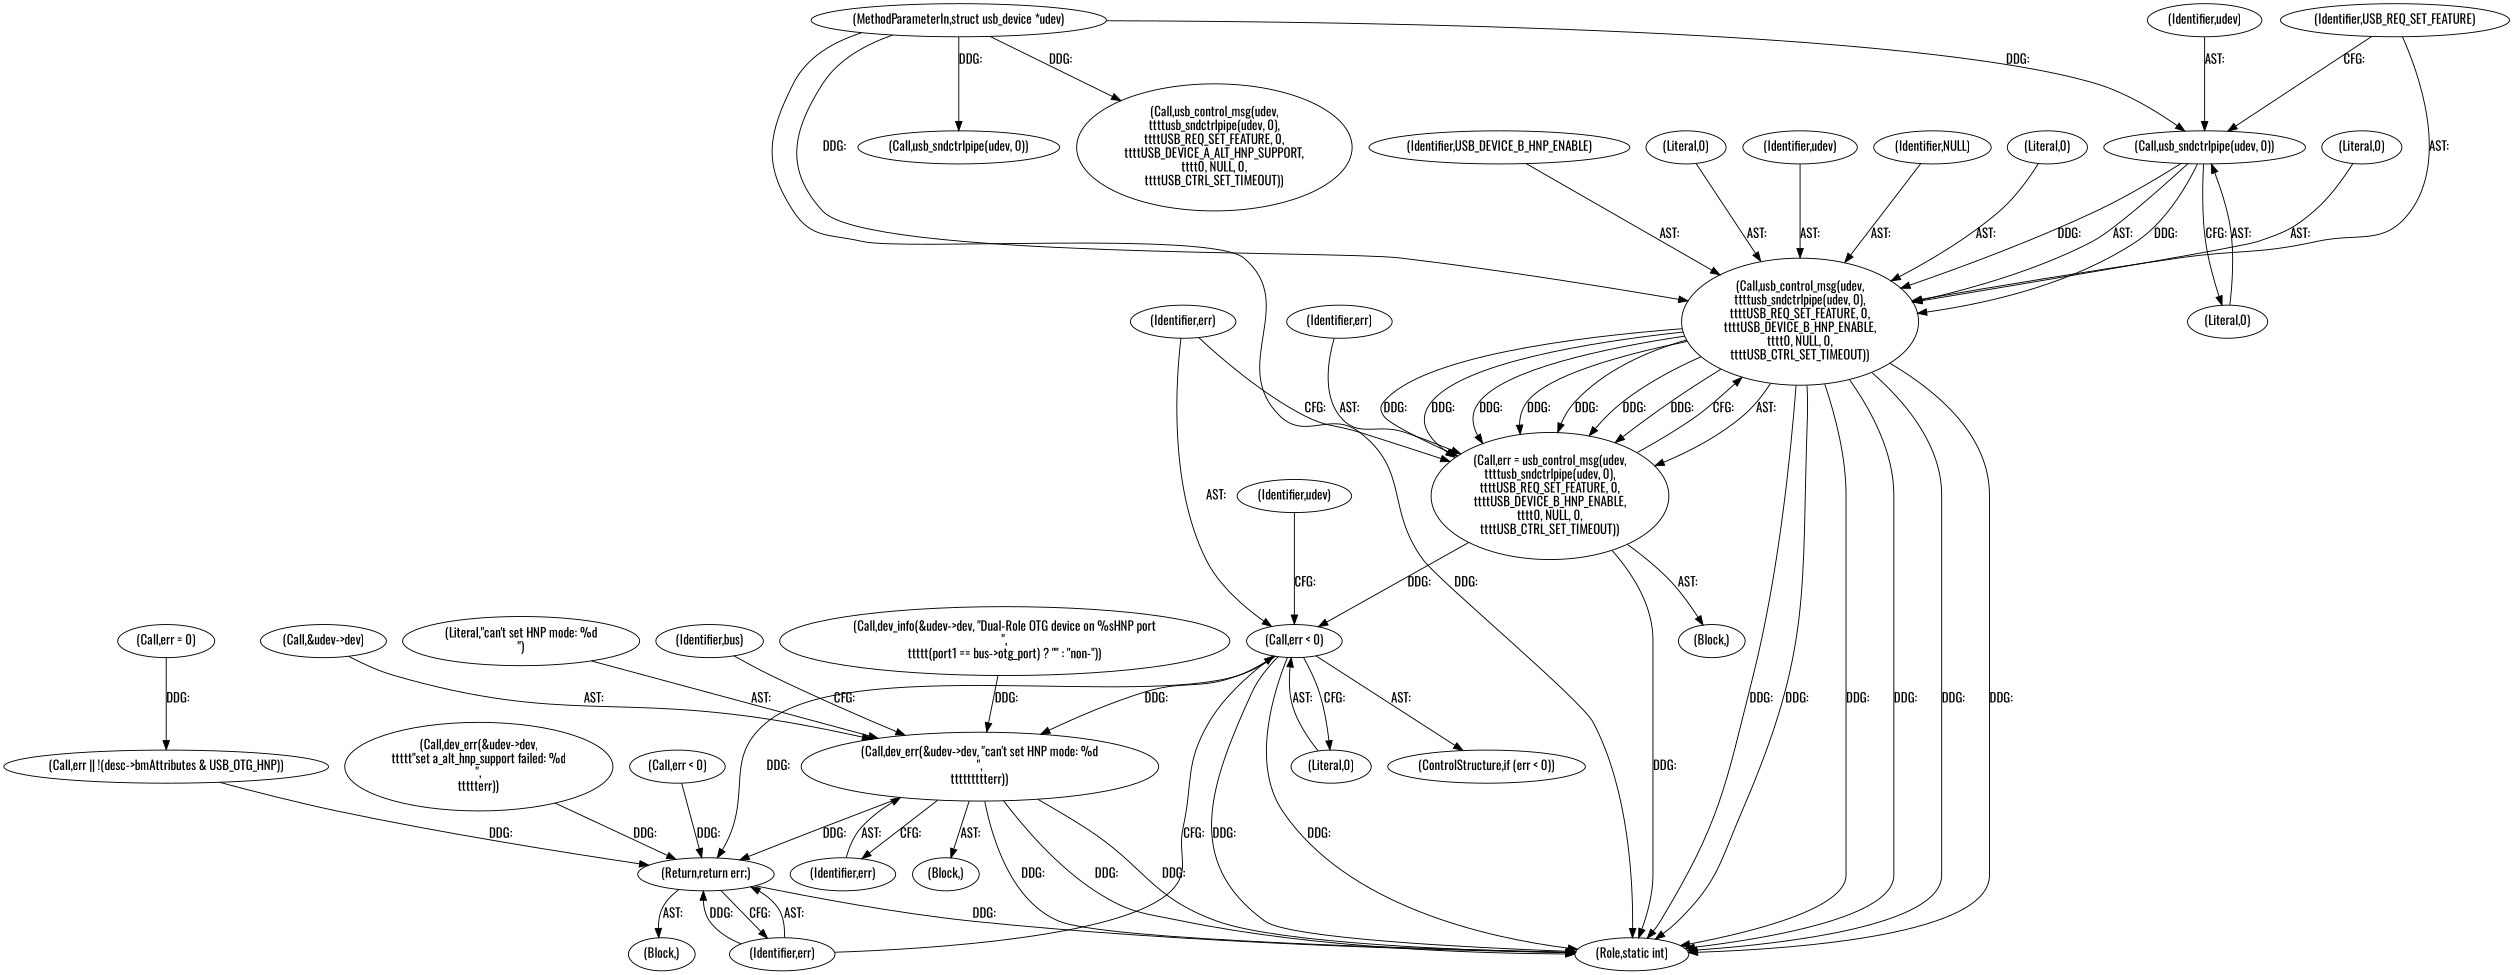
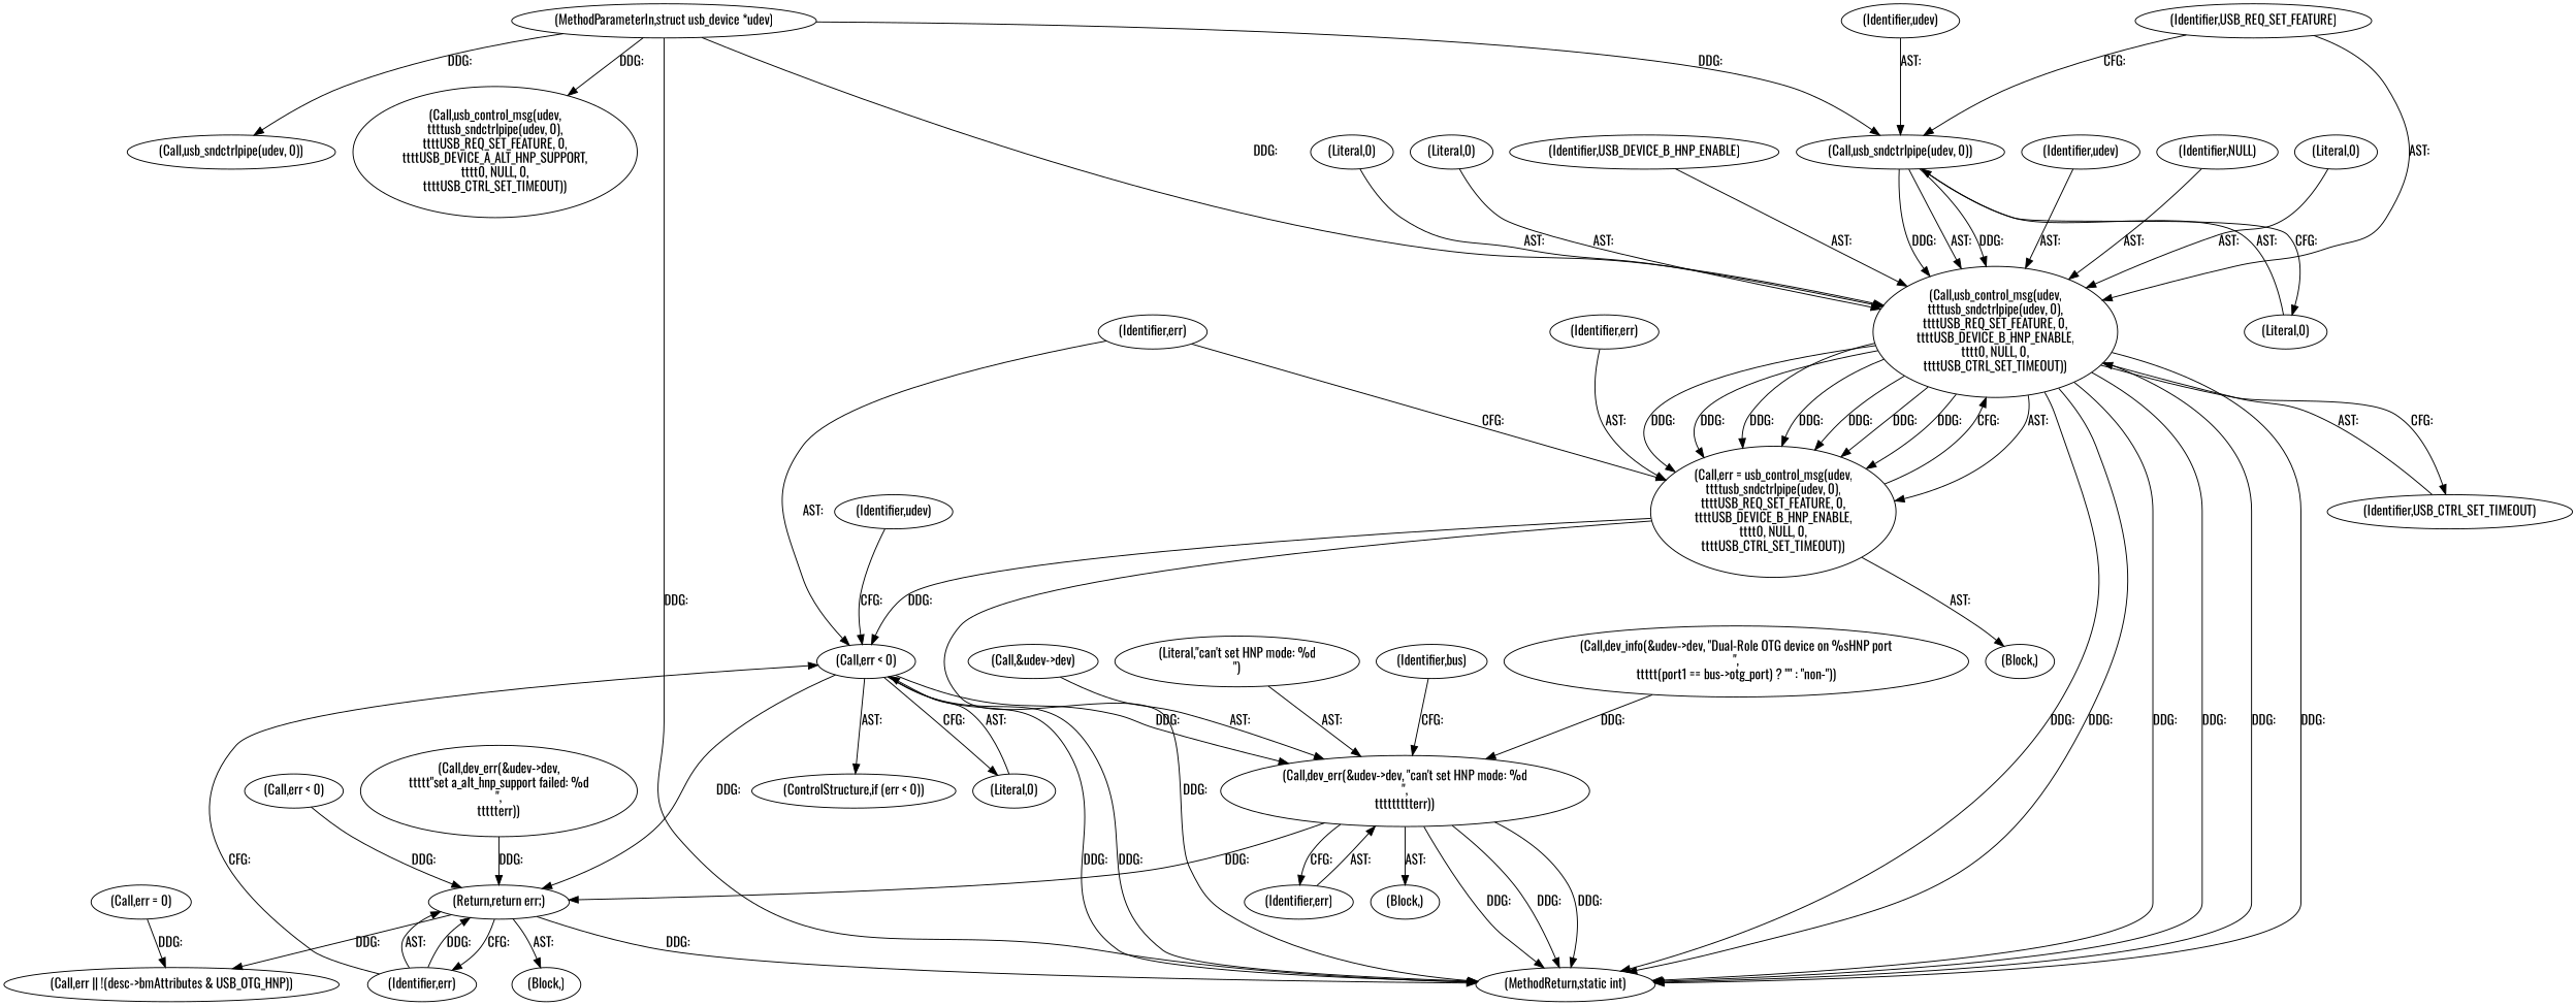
  digraph {
    fontname=Oswald
    node [fontname=Oswald]
    edge [fontname=Oswald]
    n1 [label="(Call,usb_sndctrlpipe(udev, 0))"]
    n2 [label="(Call,usb_control_msg(udev,\n\t\t\t\tusb_sndctrlpipe(udev, 0),\n\t\t\t\tUSB_REQ_SET_FEATURE, 0,\n\t\t\t\tUSB_DEVICE_B_HNP_ENABLE,\n\t\t\t\t0, NULL, 0,\n\t\t\t\tUSB_CTRL_SET_TIMEOUT))"]
    n3 [label="(Literal,0)"]
-   n4 [label="(Role,static int)"]
+   n4 [label="(MethodReturn,static int)"]
    n5 [label="(Call,err = usb_control_msg(udev,\n\t\t\t\tusb_sndctrlpipe(udev, 0),\n\t\t\t\tUSB_REQ_SET_FEATURE, 0,\n\t\t\t\tUSB_DEVICE_B_HNP_ENABLE,\n\t\t\t\t0, NULL, 0,\n\t\t\t\tUSB_CTRL_SET_TIMEOUT))"]
+   n6 [label="(Identifier,USB_CTRL_SET_TIMEOUT)"]
    n7 [label="(MethodParameterIn,struct usb_device *udev)"]
    n8 [label="(Call,usb_sndctrlpipe(udev, 0))"]
    n9 [label="(Call,usb_control_msg(udev,\n\t\t\t\tusb_sndctrlpipe(udev, 0),\n\t\t\t\tUSB_REQ_SET_FEATURE, 0,\n\t\t\t\tUSB_DEVICE_A_ALT_HNP_SUPPORT,\n\t\t\t\t0, NULL, 0,\n\t\t\t\tUSB_CTRL_SET_TIMEOUT))"]
    n10 [label="(Call,err < 0)"]
    n11 [label="(Block,)"]
    n12 [label="(Call,dev_err(&udev->dev, \"can't set HNP mode: %d\n\",\n\t\t\t\t\t\t\t\t\terr))"]
    n13 [label="(Return,return err;)"]
    n14 [label="(ControlStructure,if (err < 0))"]
    n15 [label="(Literal,0)"]
    n16 [label="(Identifier,err)"]
    n17 [label="(Block,)"]
    n18 [label="(Block,)"]
    n19 [label="(Identifier,err)"]
    n20 [label="(Identifier,err)"]
    n21 [label="(Call,err < 0)"]
    n22 [label="(Literal,0)"]
    n23 [label="(Literal,0)"]
    n24 [label="(Call,dev_info(&udev->dev, \"Dual-Role OTG device on %sHNP port\n\",\n\t\t\t\t\t(port1 == bus->otg_port) ? \"\" : \"non-\"))"]
    n25 [label="(Call,&udev->dev)"]
    n26 [label="(Call,err || !(desc->bmAttributes & USB_OTG_HNP))"]
    n27 [label="(Identifier,USB_DEVICE_B_HNP_ENABLE)"]
    n28 [label="(Identifier,err)"]
    n29 [label="(Identifier,USB_REQ_SET_FEATURE)"]
    n30 [label="(Literal,\"can't set HNP mode: %d\n\")"]
    n31 [label="(Identifier,udev)"]
    n32 [label="(Identifier,NULL)"]
    n33 [label="(Identifier,udev)"]
    n34 [label="(Identifier,bus)"]
    n35 [label="(Call,err = 0)"]
    n36 [label="(Identifier,udev)"]
    n37 [label="(Call,dev_err(&udev->dev,\n\t\t\t\t\t\"set a_alt_hnp_support failed: %d\n\",\n\t\t\t\t\terr))"]
    n38 [label="(Literal,0)"]
    n1 -> n2 [label="AST: "]
    n1 -> n2 [label="DDG: "]
    n1 -> n2 [label="DDG: "]
    n1 -> n3 [label="CFG: "]
    n2 -> n4 [label="DDG: "]
    n2 -> n4 [label="DDG: "]
    n2 -> n4 [label="DDG: "]
    n2 -> n4 [label="DDG: "]
    n2 -> n4 [label="DDG: "]
    n2 -> n4 [label="DDG: "]
    n2 -> n5 [label="AST: "]
    n2 -> n5 [label="DDG: "]
    n2 -> n5 [label="DDG: "]
    n2 -> n5 [label="DDG: "]
    n2 -> n5 [label="DDG: "]
    n2 -> n5 [label="DDG: "]
    n2 -> n5 [label="DDG: "]
    n2 -> n5 [label="DDG: "]
+   n2 -> n6 [label="CFG: "]
    n3 -> n1 [label="AST: "]
    n5 -> n2 [label="CFG: "]
    n5 -> n4 [label="DDG: "]
    n5 -> n10 [label="DDG: "]
    n5 -> n11 [label="AST: "]
+   n6 -> n2 [label="AST: "]
    n7 -> n1 [label="DDG: "]
    n7 -> n2 [label="DDG: "]
    n7 -> n4 [label="DDG: "]
    n7 -> n8 [label="DDG: "]
    n7 -> n9 [label="DDG: "]
    n10 -> n4 [label="DDG: "]
    n10 -> n4 [label="DDG: "]
    n10 -> n12 [label="DDG: "]
    n10 -> n13 [label="DDG: "]
    n10 -> n14 [label="AST: "]
    n10 -> n15 [label="CFG: "]
    n12 -> n4 [label="DDG: "]
    n12 -> n4 [label="DDG: "]
    n12 -> n4 [label="DDG: "]
    n12 -> n13 [label="DDG: "]
    n12 -> n16 [label="CFG: "]
    n12 -> n17 [label="AST: "]
    n13 -> n4 [label="DDG: "]
    n13 -> n18 [label="AST: "]
    n13 -> n19 [label="CFG: "]
    n15 -> n10 [label="AST: "]
    n16 -> n12 [label="AST: "]
    n19 -> n10 [label="CFG: "]
    n19 -> n13 [label="AST: "]
    n19 -> n13 [label="DDG: "]
    n20 -> n5 [label="CFG: "]
    n20 -> n10 [label="AST: "]
    n21 -> n13 [label="DDG: "]
    n22 -> n2 [label="AST: "]
    n23 -> n2 [label="AST: "]
    n24 -> n12 [label="DDG: "]
    n25 -> n12 [label="AST: "]
-   n26 -> n13 [label="DDG: "]
+   n13 -> n26 [label="DDG: "]
    n27 -> n2 [label="AST: "]
    n28 -> n5 [label="AST: "]
    n29 -> n1 [label="CFG: "]
    n29 -> n2 [label="AST: "]
    n30 -> n12 [label="AST: "]
    n31 -> n2 [label="AST: "]
    n32 -> n2 [label="AST: "]
    n33 -> n1 [label="AST: "]
    n34 -> n12 [label="CFG: "]
    n35 -> n26 [label="DDG: "]
    n36 -> n10 [label="CFG: "]
    n37 -> n13 [label="DDG: "]
    n38 -> n2 [label="AST: "]
  }
